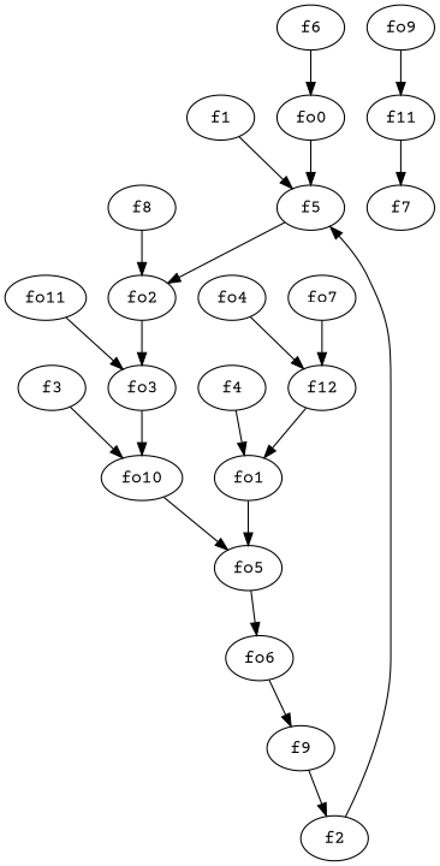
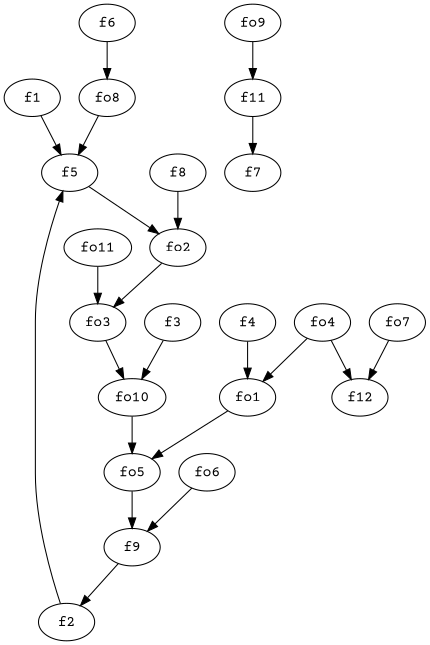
  strict digraph {
    fontname="Courier Prime"
    node [fontname="Courier Prime"]
    edge [fontname="Courier Prime" weight=2]
    f1
    f5
    fo2
    f2
    f3
    fo10
    fo5
    f4
    fo1
    fo3
    f6
-   fo8 [label=fo0]
+   fo8
    f9
    f8
    n15 [label=f12]
    f11
    f7
    fo4
    fo6
    fo7
    fo9
    fo11
    f1 -> f5
    f5 -> fo2
    fo2 -> fo3
    f2 -> f5
    f3 -> fo10
    fo10 -> fo5
-   fo5 -> fo6
+   fo5 -> f9
    f4 -> fo1
    fo1 -> fo5
    fo3 -> fo10
    f6 -> fo8
    fo8 -> f5
    f9 -> f2
    f8 -> fo2
-   n15 -> fo1
+   fo4 -> fo1
    f11 -> f7
    fo4 -> n15
    fo6 -> f9
    fo7 -> n15
    fo9 -> f11
    fo11 -> fo3
  }
